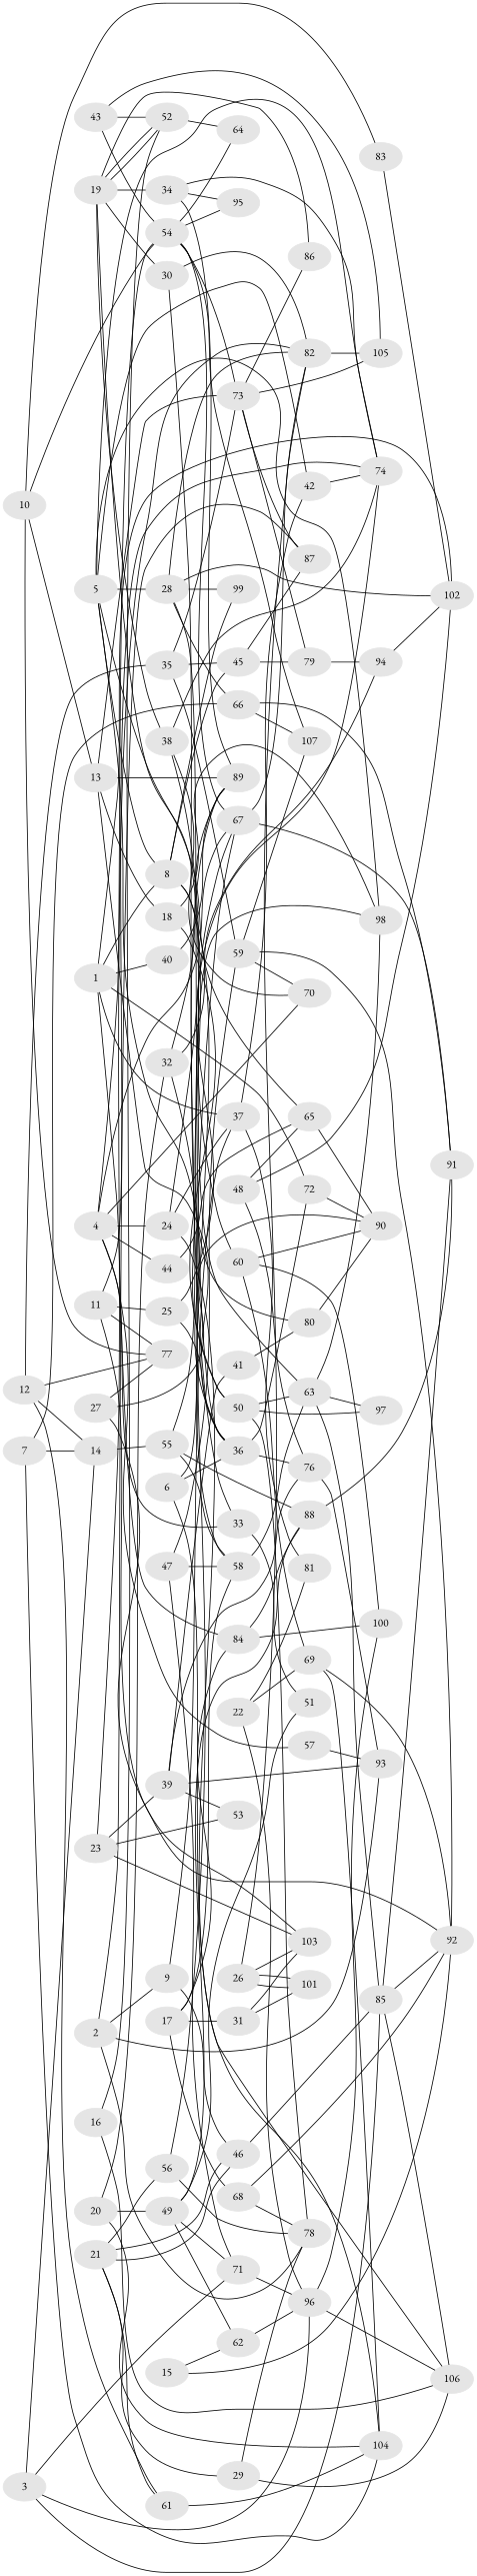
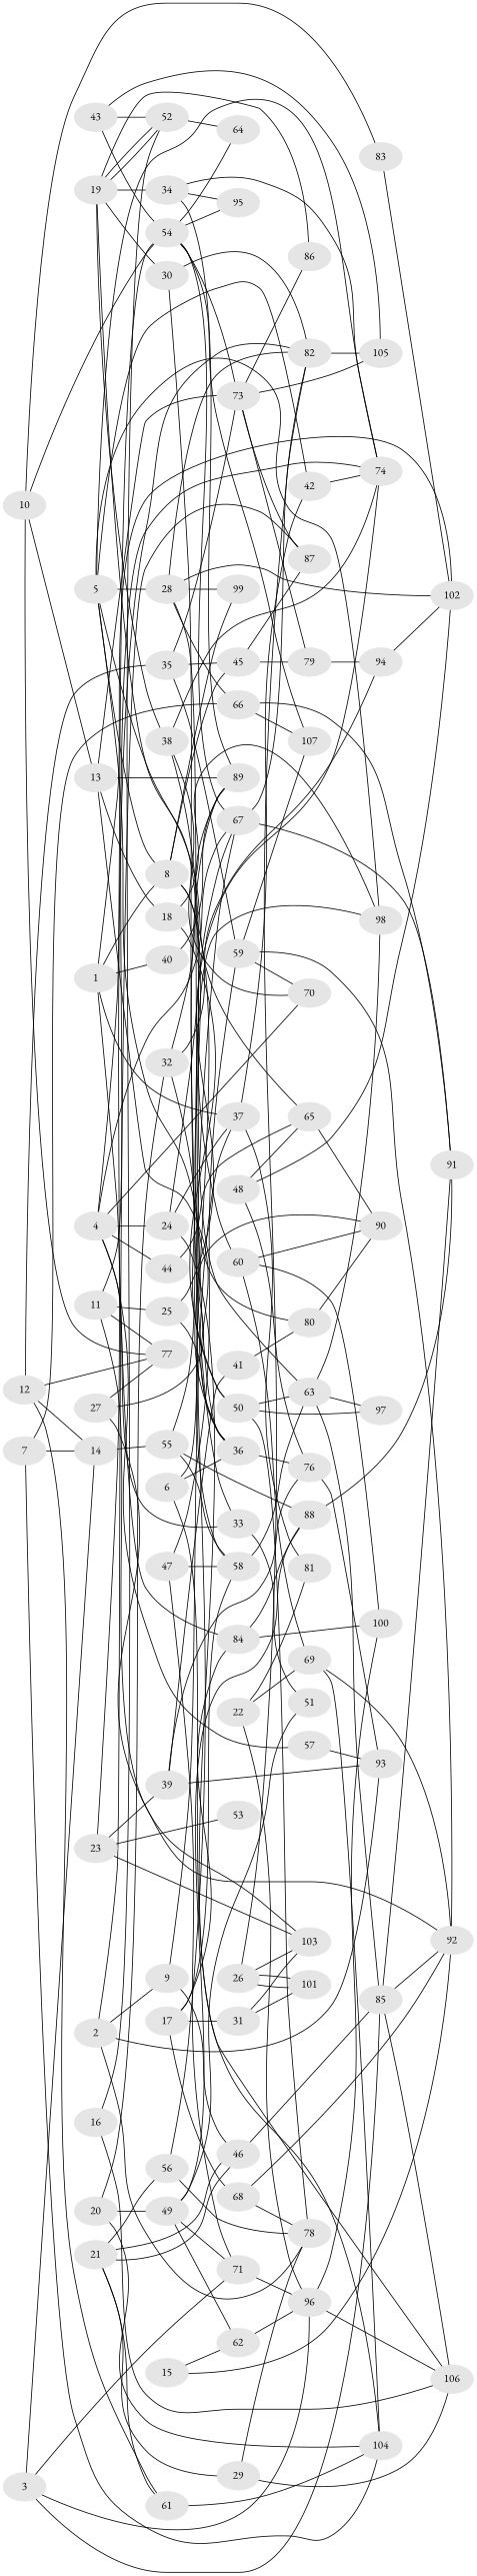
  graph {
    fontname="EB Garamond"
    rankdir=LR
    node [color=gray90 fontname="EB Garamond" style=filled]
    edge [fontname="EB Garamond"]
    1
    8
    37
    40
-   72
    84
    102
    45
    58
    80
    99
    42
    81
    89
    90
    88
    100
    2
    9
    78
    87
    93
    46
    3
    14
    71
    85
    96
    55
    106
    92
    91
    4
    24
    33
    44
    54
    57
    67
    70
    104
    51
    65
    73
    95
    64
    107
    82
    5
    28
    36
    74
    98
    66
    76
    6
    7
    79
    63
    10
    13
    77
    83
    18
    11
    25
    103
    12
    35
    61
    59
    50
    86
    105
    15
    62
    16
    52
    17
    31
    68
    101
    97
    19
    30
    34
    38
    60
    20
    32
    49
    94
    21
    29
    56
    22
    69
    23
    39
    53
    41
    26
    27
    43
    47
    48
    1 -- 8
    1 -- 37
    1 -- 40
-   1 -- 72
    1 -- 84
    1 -- 102
    8 -- 45
    8 -- 58
    8 -- 80
    8 -- 99
    37 -- 42
    37 -- 81
    40 -- 89
-   72 -- 90
    84 -- 88
    84 -- 100
    45 -- 87
    45 -- 79
    58 -- 63
    80 -- 90
    42 -- 74
    88 -- 91
    2 -- 9
    2 -- 78
    2 -- 87
    2 -- 93
    9 -- 37
    9 -- 46
    46 -- 85
    3 -- 14
    3 -- 71
    3 -- 85
    3 -- 96
    14 -- 55
    71 -- 96
    85 -- 106
    85 -- 92
    85 -- 91
    96 -- 100
    96 -- 106
    55 -- 58
    55 -- 89
    55 -- 88
    4 -- 24
    4 -- 33
    4 -- 44
    4 -- 54
    4 -- 57
    4 -- 67
    4 -- 70
    24 -- 37
    24 -- 67
    24 -- 104
    33 -- 51
    44 -- 65
    54 -- 67
    54 -- 73
    54 -- 95
    54 -- 64
    54 -- 107
    57 -- 93
    67 -- 91
    67 -- 82
    65 -- 90
    73 -- 87
    73 -- 79
    73 -- 86
    73 -- 105
    82 -- 105
    5 -- 8
    5 -- 42
    5 -- 65
    5 -- 28
    5 -- 36
    5 -- 74
    5 -- 98
    28 -- 102
    28 -- 99
    28 -- 82
    28 -- 36
    28 -- 66
-   36 -- 72
    36 -- 76
    66 -- 91
    66 -- 107
    76 -- 93
    6 -- 106
    6 -- 36
    6 -- 98
    7 -- 14
    7 -- 104
    7 -- 66
    79 -- 94
    63 -- 85
    63 -- 98
    63 -- 97
    10 -- 54
    10 -- 13
    10 -- 77
    10 -- 83
    13 -- 89
    13 -- 73
    13 -- 36
    13 -- 18
    83 -- 102
    18 -- 98
    18 -- 50
    11 -- 74
    11 -- 77
    11 -- 25
    11 -- 103
    25 -- 36
    25 -- 74
    12 -- 14
    12 -- 77
    12 -- 35
    12 -- 61
    35 -- 45
    35 -- 73
    35 -- 59
    61 -- 104
    59 -- 92
    59 -- 70
    59 -- 107
    50 -- 78
    50 -- 63
    50 -- 97
    15 -- 92
    15 -- 62
    62 -- 96
    16 -- 106
    16 -- 52
    52 -- 64
    17 -- 84
    17 -- 58
    17 -- 31
    17 -- 68
    31 -- 103
    31 -- 101
    68 -- 78
    68 -- 92
    19 -- 63
    19 -- 86
    19 -- 52
    19 -- 52
    19 -- 30
    19 -- 34
    19 -- 38
    30 -- 33
    30 -- 82
    34 -- 89
    34 -- 95
    34 -- 74
    38 -- 70
    38 -- 74
    38 -- 60
    60 -- 90
    60 -- 100
    60 -- 69
    20 -- 104
    20 -- 32
    20 -- 49
    32 -- 89
    32 -- 50
    32 -- 94
    49 -- 88
    49 -- 71
    49 -- 51
    49 -- 62
    94 -- 102
    21 -- 46
    21 -- 46
    21 -- 61
    21 -- 29
    21 -- 56
    29 -- 78
    29 -- 106
    56 -- 78
    56 -- 67
    22 -- 81
    22 -- 96
    22 -- 69
    69 -- 92
    69 -- 104
    23 -- 82
    23 -- 103
    23 -- 39
    23 -- 53
    39 -- 93
    39 -- 76
-   39 -- 53
    39 -- 41
    41 -- 80
    26 -- 82
    26 -- 103
    26 -- 101
    26 -- 101
    27 -- 90
    27 -- 92
    27 -- 77
    43 -- 54
    43 -- 105
    43 -- 52
    47 -- 58
    47 -- 71
    47 -- 59
    48 -- 102
    48 -- 65
    48 -- 76
  }
